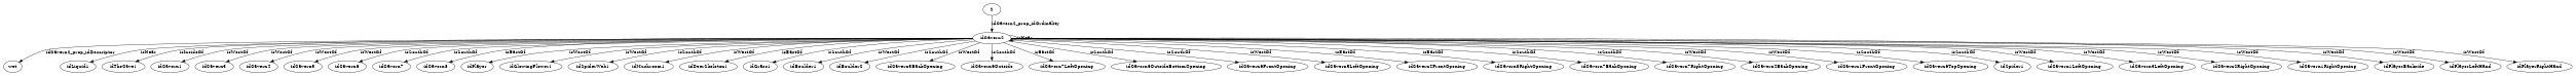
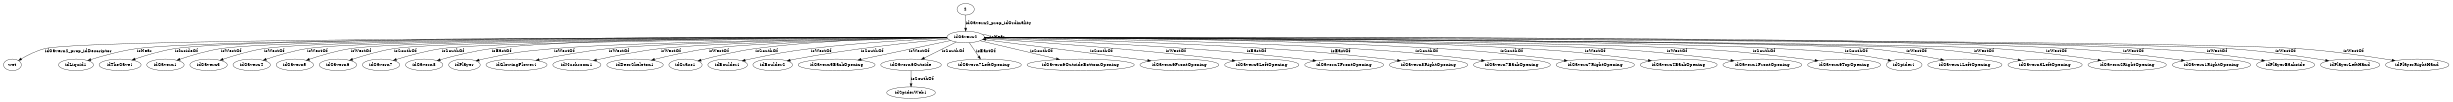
  digraph {
    node [node_type=entity_node]
    edge [edge_type=relationship]
    idCavern2
    wet [node_type=property_node]
    idLiquid1
    idTheCave1
    idCavern1
    idCavern3
    idCavern4
    idCavern5
    idCavern6
    idCavern7
    idCavern8
    idPlayer
    idGlowingFlower1
    idSpiderWeb1
    idMushroom1
    idDeerSkeleton1
    idGrass1
    idBoulder1
    idBoulder2
    idCavern5BackOpening
    idCavern6Outside
    idCavern7LeftOpening
    idCavern6OutsideBottomOpening
    idCavern6FrontOpening
    idCavern5LeftOpening
    idCavern4FrontOpening
    idCavern8RightOpening
    idCavern7BackOpening
    idCavern7RightOpening
    idCavern4BackOpening
    idCavern1FrontOpening
    idCavern6TopOpening
    idSpider1
    idCavern1LeftOpening
    idCavern3LeftOpening
    idCavern2RightOpening
    idCavern1RightOpening
    idPlayerBackside
    idPlayerLeftHand
    idPlayerRightHand
    2 [node_type=property_node]
    idCavern2 -> idCavern2 [label=isNear]
    idCavern2 -> wet [edge_type=property label=idCavern2_prop_idDescriptor]
    idCavern2 -> idLiquid1 [label=isNear]
    idCavern2 -> idTheCave1 [label=isInsideOf]
    idCavern2 -> idCavern1 [label=isWestOf]
    idCavern2 -> idCavern3 [label=isWestOf]
    idCavern2 -> idCavern4 [label=isWestOf]
    idCavern2 -> idCavern5 [label=isWestOf]
    idCavern2 -> idCavern6 [label=isSouthOf]
    idCavern2 -> idCavern7 [label=isSouthOf]
    idCavern2 -> idCavern8 [label=isEastOf]
    idCavern2 -> idPlayer [label=isWestOf]
    idCavern2 -> idGlowingFlower1 [label=isWestOf]
-   idCavern2 -> idSpiderWeb1 [label=isSouthOf]
+   idCavern6Outside -> idSpiderWeb1 [label=isSouthOf]
    idCavern2 -> idMushroom1 [label=isWestOf]
-   idCavern2 -> idDeerSkeleton1 [label=isEastOf]
+   idCavern2 -> idDeerSkeleton1 [label=isWestOf]
    idCavern2 -> idGrass1 [label=isSouthOf]
    idCavern2 -> idBoulder1 [label=isWestOf]
    idCavern2 -> idBoulder2 [label=isSouthOf]
    idCavern2 -> idCavern5BackOpening [label=isWestOf]
    idCavern2 -> idCavern6Outside [label=isSouthOf]
    idCavern2 -> idCavern7LeftOpening [label=isEastOf]
    idCavern2 -> idCavern6OutsideBottomOpening [label=isSouthOf]
    idCavern2 -> idCavern6FrontOpening [label=isSouthOf]
    idCavern2 -> idCavern5LeftOpening [label=isWestOf]
    idCavern2 -> idCavern4FrontOpening [label=isEastOf]
    idCavern2 -> idCavern8RightOpening [label=isEastOf]
    idCavern2 -> idCavern7BackOpening [label=isSouthOf]
    idCavern2 -> idCavern7RightOpening [label=isSouthOf]
    idCavern2 -> idCavern4BackOpening [label=isWestOf]
    idCavern2 -> idCavern1FrontOpening [label=isWestOf]
    idCavern2 -> idCavern6TopOpening [label=isSouthOf]
    idCavern2 -> idSpider1 [label=isSouthOf]
    idCavern2 -> idCavern1LeftOpening [label=isWestOf]
    idCavern2 -> idCavern3LeftOpening [label=isWestOf]
    idCavern2 -> idCavern2RightOpening [label=isWestOf]
    idCavern2 -> idCavern1RightOpening [label=isWestOf]
    idCavern2 -> idPlayerBackside [label=isWestOf]
    idCavern2 -> idPlayerLeftHand [label=isWestOf]
    idCavern2 -> idPlayerRightHand [label=isWestOf]
    2 -> idCavern2 [edge_type=property label=idCavern2_prop_idOrdinality]
  }
